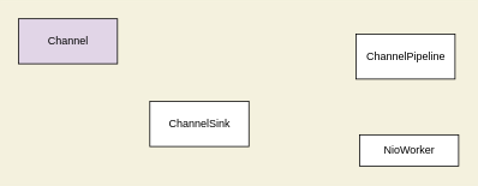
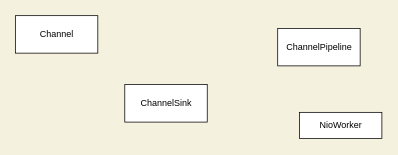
  <mxCell id="0" />
  <mxCell id="1" parent="0" />
- <mxCell id="2" value="Channel" style="html=1;fillColor=#e1d5e7;" parent="1" vertex="1"><mxGeometry x="20" y="20" width="110" height="50" as="geometry" /></mxCell>
+ <mxCell id="2" value="Channel" style="html=1;" parent="1" vertex="1"><mxGeometry x="20" y="20" width="110" height="50" as="geometry" /></mxCell>
  <mxCell id="3" value="ChannelSink" style="html=1;" parent="1" vertex="1"><mxGeometry x="166" y="112" width="110" height="50" as="geometry" /></mxCell>
- <mxCell id="4" value="ChannelPipeline" style="html=1;" parent="1" vertex="1"><mxGeometry x="395" y="37" width="110" height="50" as="geometry" /></mxCell>
+ <mxCell id="4" value="ChannelPipeline" style="html=1;" parent="1" vertex="1"><mxGeometry x="370" y="37" width="110" height="50" as="geometry" /></mxCell>
  <mxCell id="5" value="NioWorker" style="html=1;" parent="1" vertex="1"><mxGeometry x="399" y="149" width="110" height="35" as="geometry" /></mxCell>
